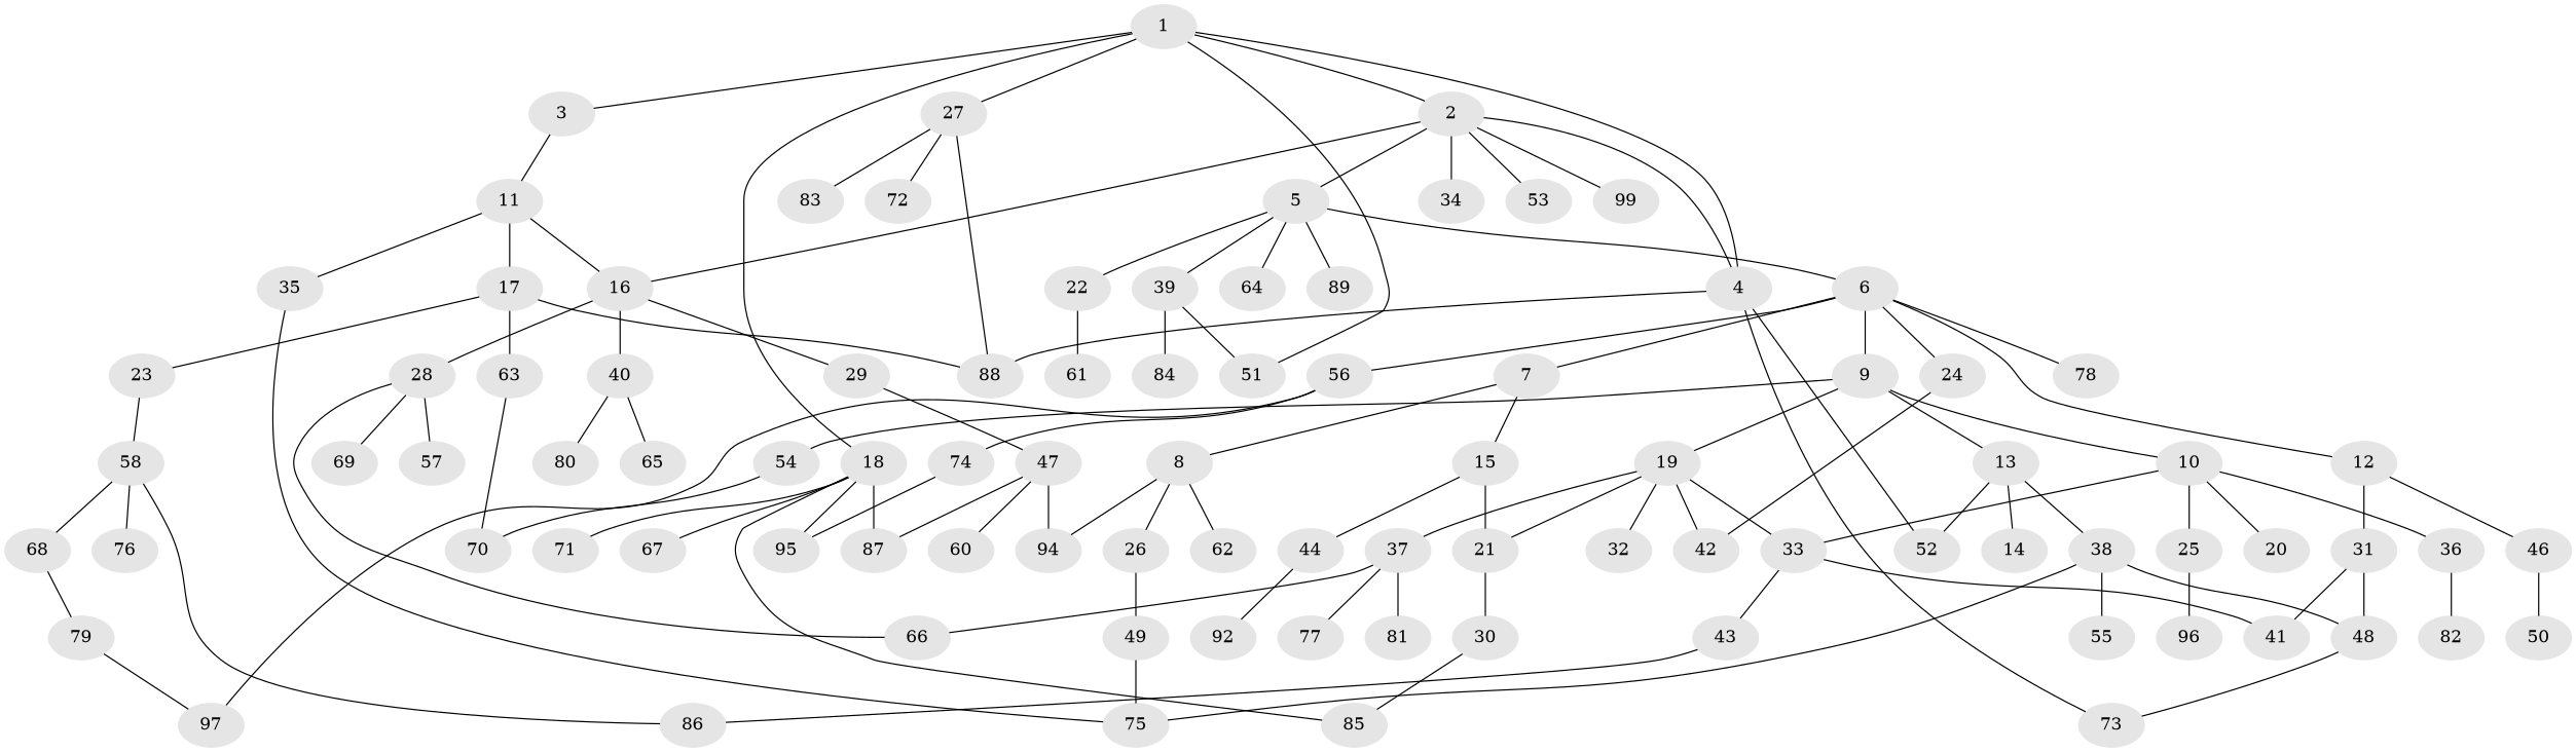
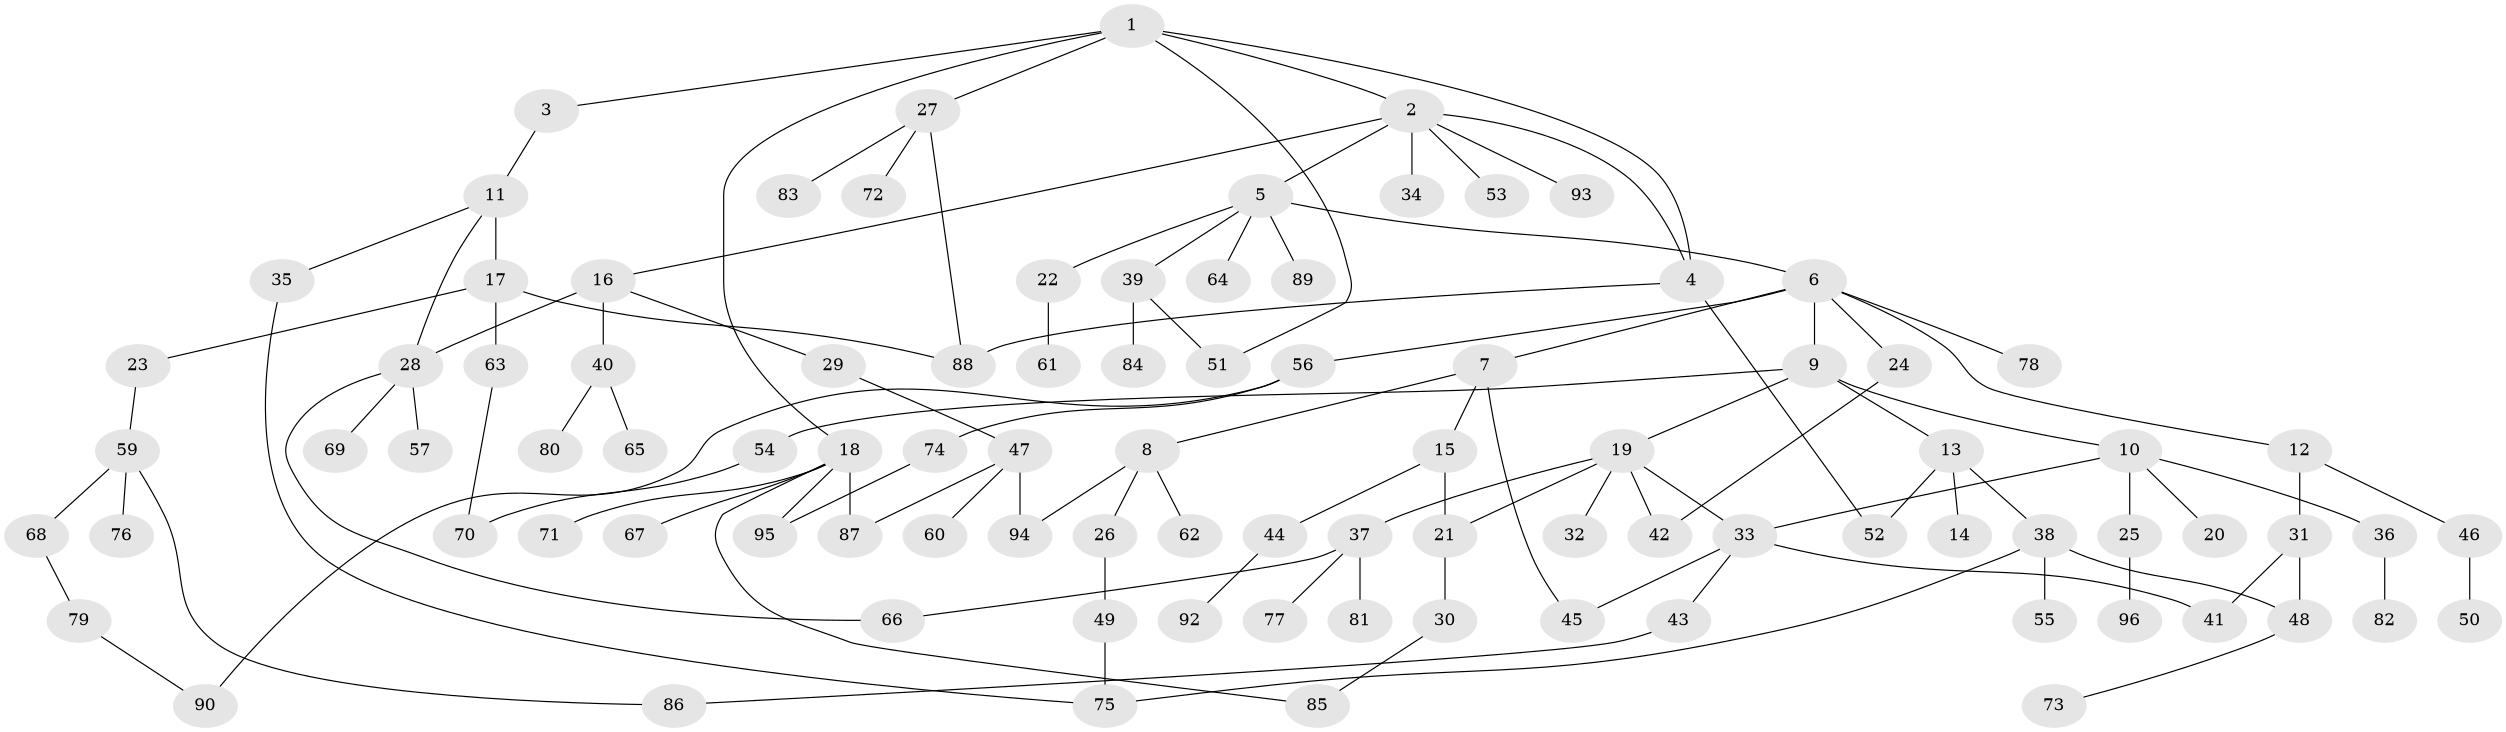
  graph {
    node [color=gray90 style=filled]
    1
    2
    3
    4
    18
    27
    51
    5
    16
    34
    53
-   93 [label=99]
+   93
    11
    52
    73
    88
    67
    71
    85
    87
    95
    72
    83
    6
    22
    39
    64
    89
    28
    29
    40
    17
    35
    7
    9
    12
    24
    56
    78
    61
    84
    8
    15
+   45
    10
    13
    19
    54
    31
    46
    42
    74
-   90 [label=97]
+   90
    26
    62
    94
    21
    44
    49
    20
    25
    33
    36
    14
    38
    32
    37
    70
    96
    41
    43
    82
    23
    63
    75
    48
    50
    55
    30
    92
    57
    66
    69
    47
    65
    80
-   59 [label=58]
+   59
    77
    81
    86
    68
    76
    60
    79
    1 -- 2
    1 -- 3
    1 -- 4
    1 -- 18
    1 -- 27
    1 -- 51
    2 -- 4
    2 -- 5
    2 -- 16
    2 -- 34
    2 -- 53
    2 -- 93
    3 -- 11
    4 -- 52
-   4 -- 73
    4 -- 88
    18 -- 67
    18 -- 71
    18 -- 85
    18 -- 87
    18 -- 95
    27 -- 88
    27 -- 72
    27 -- 83
    5 -- 6
    5 -- 22
    5 -- 39
    5 -- 64
    5 -- 89
    16 -- 28
    16 -- 29
    16 -- 40
-   11 -- 16
+   11 -- 28
    11 -- 17
    11 -- 35
    6 -- 7
    6 -- 9
    6 -- 12
    6 -- 24
    6 -- 56
    6 -- 78
    22 -- 61
    39 -- 51
    39 -- 84
    28 -- 57
    28 -- 66
    28 -- 69
    29 -- 47
    40 -- 65
    40 -- 80
    17 -- 88
    17 -- 23
    17 -- 63
    35 -- 75
    7 -- 8
    7 -- 15
+   7 -- 45
    9 -- 10
    9 -- 13
    9 -- 19
    9 -- 54
    12 -- 31
    12 -- 46
    24 -- 42
    56 -- 74
    56 -- 90
    8 -- 26
    8 -- 62
    8 -- 94
    15 -- 21
    15 -- 44
    10 -- 20
    10 -- 25
    10 -- 33
    10 -- 36
    13 -- 52
    13 -- 14
    13 -- 38
    19 -- 42
    19 -- 21
    19 -- 33
    19 -- 32
    19 -- 37
    54 -- 70
    31 -- 41
    31 -- 48
    46 -- 50
    74 -- 95
    26 -- 49
    21 -- 30
    44 -- 92
    49 -- 75
    25 -- 96
+   33 -- 45
    33 -- 41
    33 -- 43
    36 -- 82
    38 -- 75
    38 -- 48
    38 -- 55
    37 -- 66
    37 -- 77
    37 -- 81
    43 -- 86
    23 -- 59
    63 -- 70
    48 -- 73
    30 -- 85
    47 -- 87
    47 -- 94
    47 -- 60
    59 -- 86
    59 -- 68
    59 -- 76
    68 -- 79
    79 -- 90
  }
